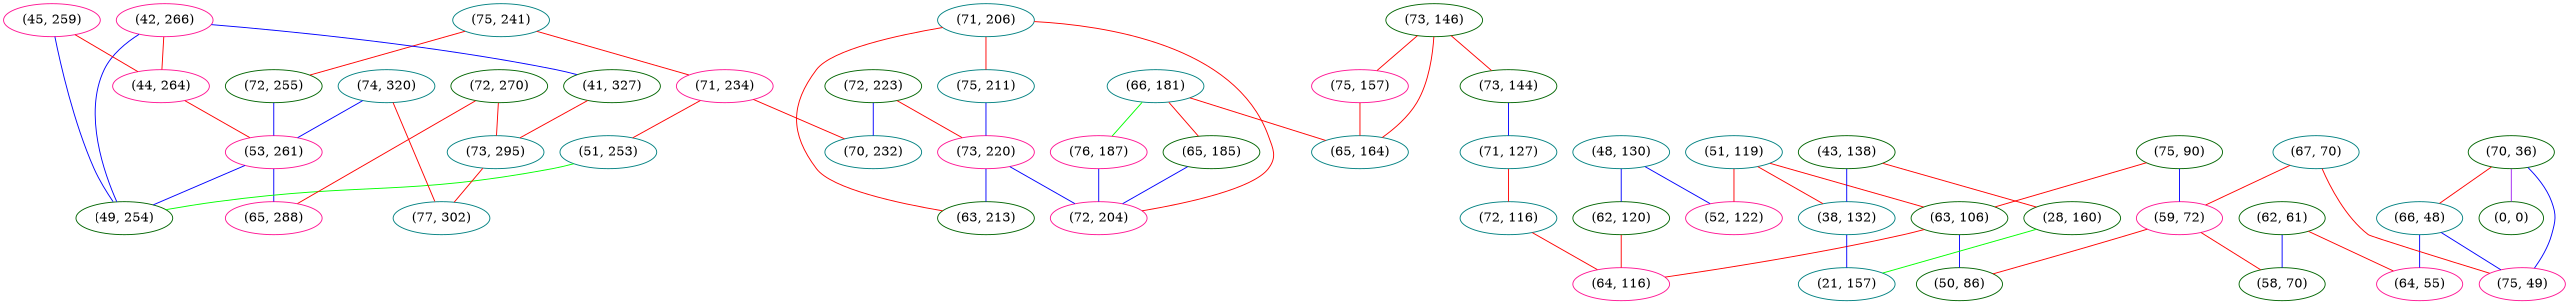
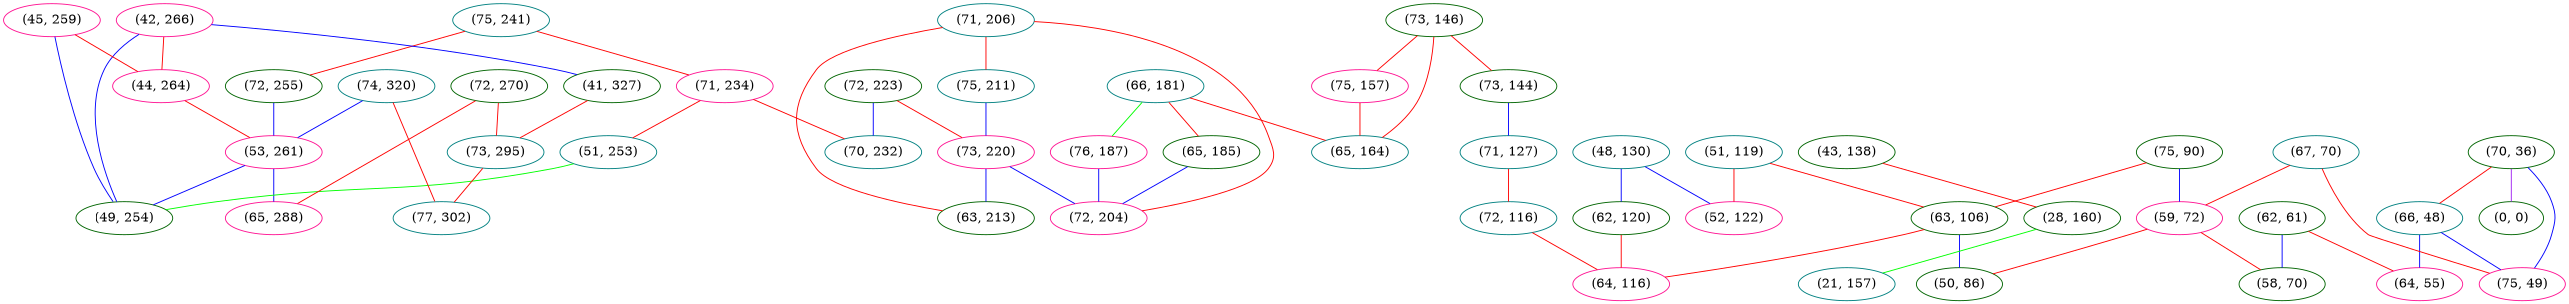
  graph {
    node [color=darkgreen]
    edge [color=red weight=1]
    "(75, 241)" [color=teal]
    "(72, 255)"
    "(71, 234)" [color=deeppink]
    "(53, 261)" [color=deeppink]
    "(70, 232)" [color=teal]
    "(51, 253)" [color=teal]
    "(42, 266)" [color=deeppink]
    "(41, 327)"
    "(44, 264)" [color=deeppink]
    "(49, 254)"
    "(73, 295)" [color=teal]
    "(77, 302)" [color=teal]
    "(66, 181)" [color=teal]
    "(65, 185)"
    "(76, 187)" [color=deeppink]
    "(65, 164)" [color=teal]
    "(72, 204)" [color=deeppink]
    "(71, 206)" [color=teal]
    "(75, 211)" [color=teal]
    "(63, 213)"
    "(73, 220)" [color=deeppink]
    "(65, 288)" [color=deeppink]
    "(73, 146)"
    "(75, 157)" [color=deeppink]
    "(73, 144)"
    "(71, 127)" [color=teal]
    "(62, 61)"
    "(58, 70)"
    "(64, 55)" [color=deeppink]
    "(66, 48)" [color=teal]
    "(70, 36)"
    "(75, 49)" [color=deeppink]
    "(0, 0)"
    "(72, 223)"
    "(45, 259)" [color=deeppink]
    "(72, 270)"
    "(48, 130)" [color=teal]
    "(62, 120)"
    "(52, 122)" [color=deeppink]
    "(64, 116)" [color=deeppink]
    "(72, 116)" [color=teal]
    "(67, 70)" [color=teal]
    "(59, 72)" [color=deeppink]
    "(50, 86)"
    "(74, 320)" [color=teal]
    "(51, 119)" [color=teal]
    "(63, 106)"
-   "(38, 132)" [color=teal]
    "(21, 157)" [color=teal]
    "(43, 138)"
    "(28, 160)"
    "(75, 90)"
    "(75, 241)" -- "(72, 255)"
    "(75, 241)" -- "(71, 234)"
    "(72, 255)" -- "(53, 261)" [color=blue weight=3]
    "(71, 234)" -- "(70, 232)"
    "(71, 234)" -- "(51, 253)"
    "(53, 261)" -- "(49, 254)" [color=blue weight=3]
    "(53, 261)" -- "(65, 288)" [color=blue weight=3]
    "(51, 253)" -- "(49, 254)" [color=green weight=3]
    "(42, 266)" -- "(41, 327)" [color=blue weight=3]
    "(42, 266)" -- "(44, 264)"
    "(42, 266)" -- "(49, 254)" [color=blue weight=3]
    "(41, 327)" -- "(73, 295)"
    "(44, 264)" -- "(53, 261)"
    "(73, 295)" -- "(77, 302)"
    "(66, 181)" -- "(65, 185)"
    "(66, 181)" -- "(76, 187)" [color=green weight=2]
    "(66, 181)" -- "(65, 164)"
    "(65, 185)" -- "(72, 204)" [color=blue weight=3]
    "(76, 187)" -- "(72, 204)" [color=blue weight=3]
    "(71, 206)" -- "(72, 204)"
    "(71, 206)" -- "(75, 211)"
    "(71, 206)" -- "(63, 213)"
    "(75, 211)" -- "(73, 220)" [color=blue weight=3]
    "(73, 220)" -- "(72, 204)" [color=blue weight=3]
    "(73, 220)" -- "(63, 213)" [color=blue weight=3]
    "(73, 146)" -- "(65, 164)"
    "(73, 146)" -- "(75, 157)"
    "(73, 146)" -- "(73, 144)"
    "(75, 157)" -- "(65, 164)"
    "(73, 144)" -- "(71, 127)" [color=blue weight=3]
    "(71, 127)" -- "(72, 116)"
    "(62, 61)" -- "(58, 70)" [color=blue weight=3]
    "(62, 61)" -- "(64, 55)"
    "(66, 48)" -- "(64, 55)" [color=blue weight=3]
    "(66, 48)" -- "(75, 49)" [color=blue weight=3]
    "(70, 36)" -- "(66, 48)"
    "(70, 36)" -- "(75, 49)" [color=blue weight=3]
    "(70, 36)" -- "(0, 0)" [color=purple weight=4]
    "(72, 223)" -- "(70, 232)" [color=blue weight=3]
    "(72, 223)" -- "(73, 220)"
    "(45, 259)" -- "(44, 264)"
    "(45, 259)" -- "(49, 254)" [color=blue weight=3]
    "(72, 270)" -- "(73, 295)"
    "(72, 270)" -- "(65, 288)"
    "(48, 130)" -- "(62, 120)" [color=blue weight=3]
    "(48, 130)" -- "(52, 122)" [color=blue weight=3]
    "(62, 120)" -- "(64, 116)"
    "(72, 116)" -- "(64, 116)"
    "(67, 70)" -- "(75, 49)"
    "(67, 70)" -- "(59, 72)"
    "(59, 72)" -- "(58, 70)"
    "(59, 72)" -- "(50, 86)"
    "(74, 320)" -- "(53, 261)" [color=blue weight=3]
    "(74, 320)" -- "(77, 302)"
    "(51, 119)" -- "(52, 122)"
    "(51, 119)" -- "(63, 106)"
-   "(51, 119)" -- "(38, 132)"
    "(63, 106)" -- "(64, 116)"
    "(63, 106)" -- "(50, 86)" [color=blue weight=3]
-   "(38, 132)" -- "(21, 157)" [color=blue weight=3]
-   "(43, 138)" -- "(38, 132)" [color=blue weight=3]
    "(43, 138)" -- "(28, 160)"
    "(28, 160)" -- "(21, 157)" [color=green weight=2]
    "(75, 90)" -- "(59, 72)" [color=blue weight=3]
    "(75, 90)" -- "(63, 106)"
  }
